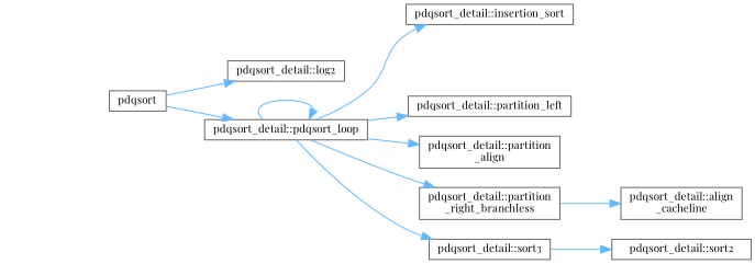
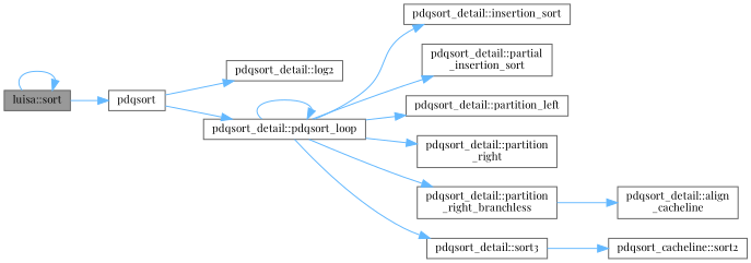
  digraph {
    fontname="Playfair Display"
    rankdir=LR
    node [color=grey40 fillcolor=white fontname="Playfair Display" fontsize=10 shape=box style=filled]
    edge [color=steelblue1 fontname="Playfair Display" fontsize=10 labelfontname=Helvetica labelfontsize=10 style=solid]
+   n1 [color=gray40 fillcolor=grey60 fontcolor=black height=0.2 label="luisa::sort" width=0.4]
    n2 [height=0.2 label=pdqsort width=0.4]
    n3 [height=0.2 label="pdqsort_detail::log2" width=0.4]
    n4 [height=0.2 label="pdqsort_detail::pdqsort_loop" width=0.4]
    n5 [height=0.2 label="pdqsort_detail::insertion_sort" width=0.4]
+   n6 [height=0.2 label="pdqsort_detail::partial\l_insertion_sort" width=0.4]
    n7 [height=0.2 label="pdqsort_detail::partition_left" width=0.4]
-   n8 [height=0.2 label="pdqsort_detail::partition\l_align" width=0.4]
+   n8 [height=0.2 label="pdqsort_detail::partition\l_right" width=0.4]
    n9 [height=0.2 label="pdqsort_detail::partition\l_right_branchless" width=0.4]
    n10 [height=0.2 label="pdqsort_detail::sort3" width=0.4]
    n11 [height=0.2 label="pdqsort_detail::align\l_cacheline" width=0.4]
-   n12 [height=0.2 label="pdqsort_detail::sort2" width=0.4]
+   n12 [height=0.2 label="pdqsort_cacheline::sort2" width=0.4]
+   n1 -> n1
+   n1 -> n2
    n2 -> n3
    n2 -> n4
    n4 -> n4
    n4 -> n5
+   n4 -> n6
    n4 -> n7
    n4 -> n8
    n4 -> n9
    n4 -> n10
    n9 -> n11
    n10 -> n12
  }
